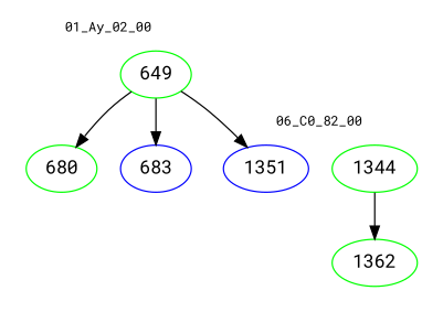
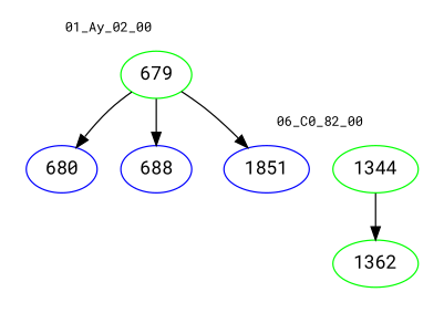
  digraph {
    fontname="Roboto Mono"
    node [color=green fontname="Roboto Mono"]
    edge [color=black fontname="Roboto Mono"]
-   n1 [label=649]
-   n2 [label=680]
-   n3 [color=blue label=683]
+   n1 [label=679]
+   n2 [color=blue label=680]
+   n3 [color=blue label=688]
    n4 [label=1344]
-   n5 [color=blue label=1351]
+   n5 [color=blue label=1851]
    n6 [label=1362]
    subgraph cluster_1 {
      color=white
      fontsize=10
      label="01_Ay_02_00"
      n1
      n2
      n3
    }
    subgraph cluster_2 {
      color=white
      fontsize=10
      label="06_C0_82_00"
      n4
      n5
      n6
    }
    n1 -> n2
    n1 -> n3
    n1 -> n5
    n4 -> n6
  }
